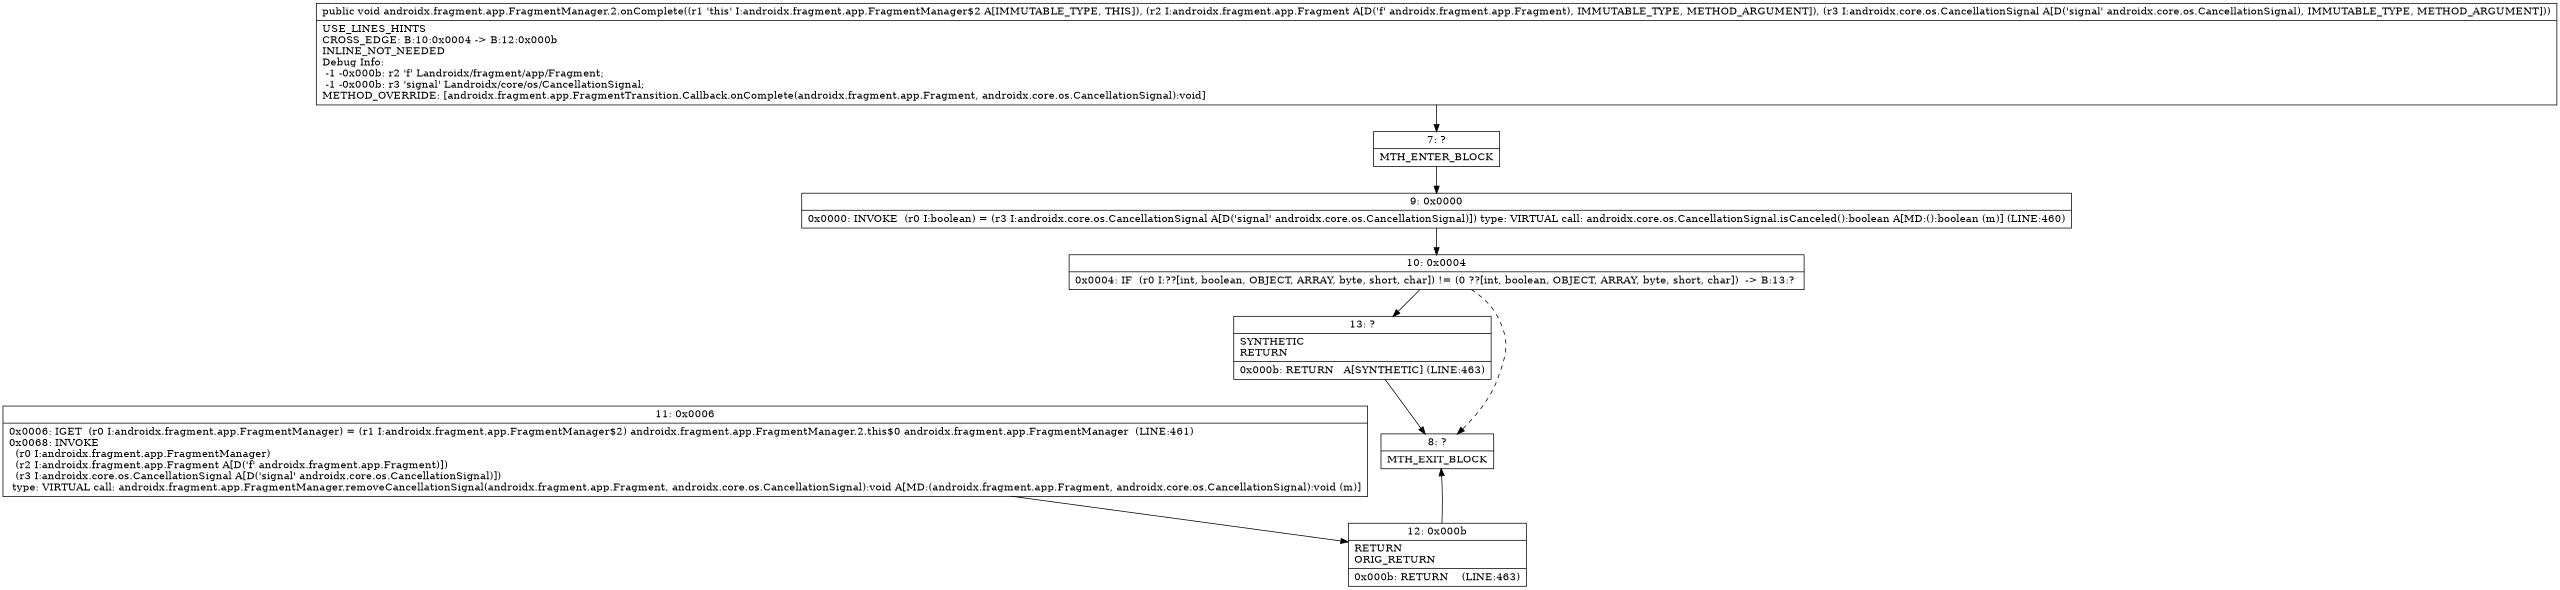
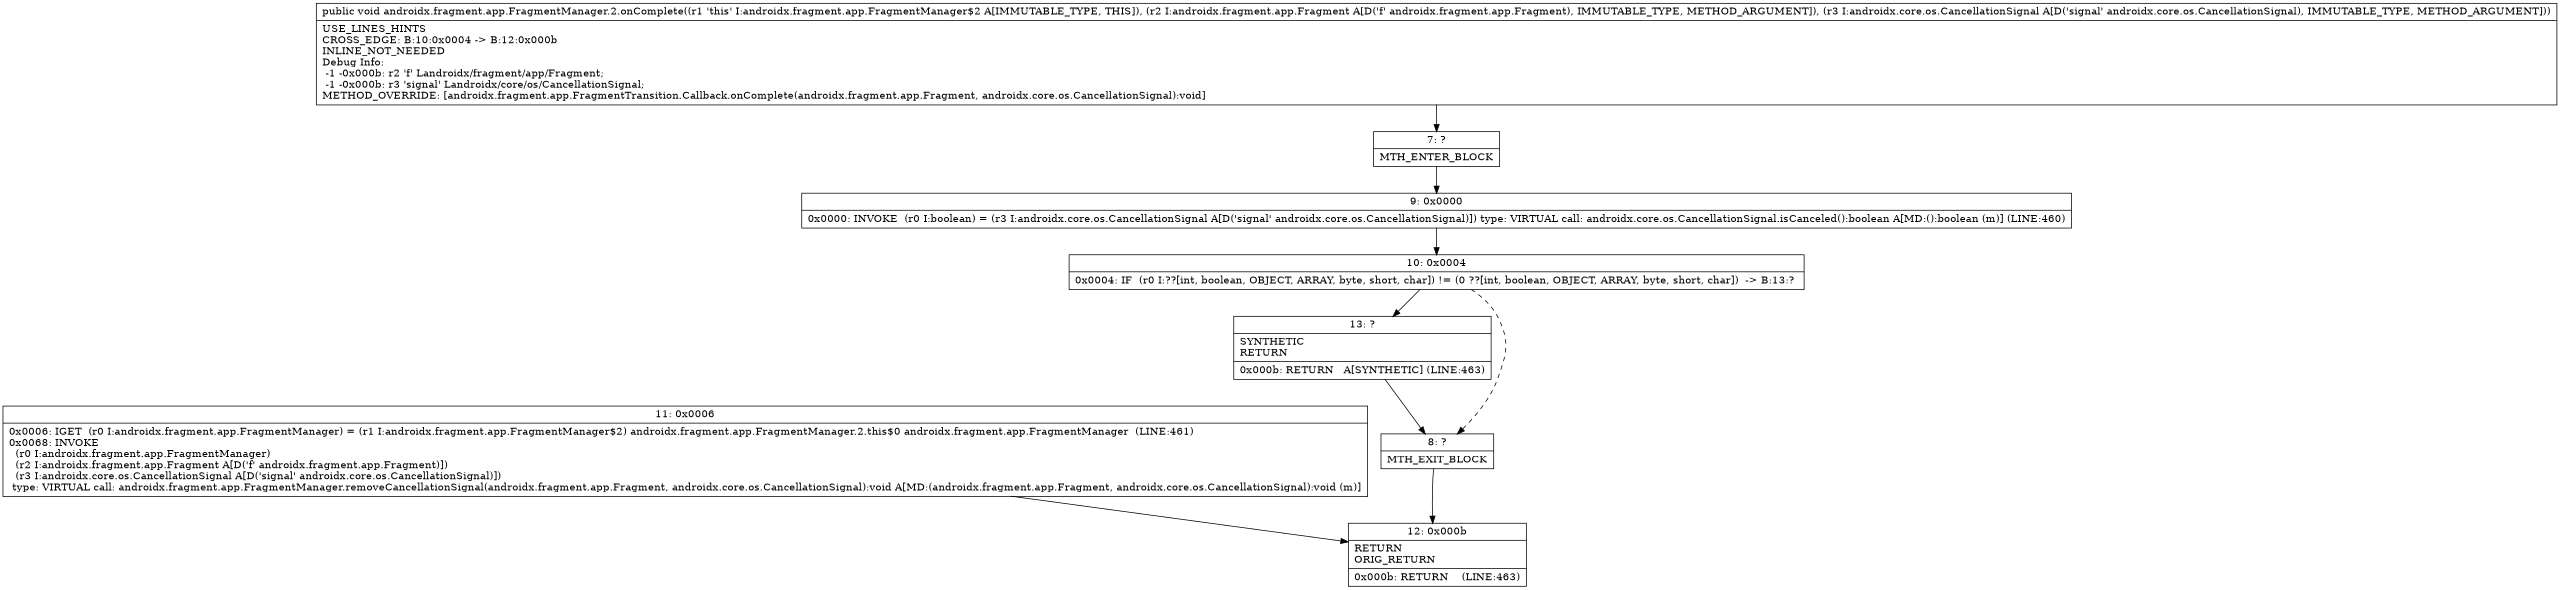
  digraph {
    node [shape=record]
    n1 [label="{7\:\ ?|MTH_ENTER_BLOCK\l}"]
    n2 [label="{9\:\ 0x0000|0x0000: INVOKE  (r0 I:boolean) = (r3 I:androidx.core.os.CancellationSignal A[D('signal' androidx.core.os.CancellationSignal)]) type: VIRTUAL call: androidx.core.os.CancellationSignal.isCanceled():boolean A[MD:():boolean (m)] (LINE:460)\l}"]
    n3 [label="{10\:\ 0x0004|0x0004: IF  (r0 I:??[int, boolean, OBJECT, ARRAY, byte, short, char]) != (0 ??[int, boolean, OBJECT, ARRAY, byte, short, char])  \-\> B:13:? \l}"]
    n4 [label="{13\:\ ?|SYNTHETIC\lRETURN\l|0x000b: RETURN   A[SYNTHETIC] (LINE:463)\l}"]
    n5 [label="{8\:\ ?|MTH_EXIT_BLOCK\l}"]
    n6 [label="{11\:\ 0x0006|0x0006: IGET  (r0 I:androidx.fragment.app.FragmentManager) = (r1 I:androidx.fragment.app.FragmentManager$2) androidx.fragment.app.FragmentManager.2.this$0 androidx.fragment.app.FragmentManager  (LINE:461)\l0x0068: INVOKE  \l  (r0 I:androidx.fragment.app.FragmentManager)\l  (r2 I:androidx.fragment.app.Fragment A[D('f' androidx.fragment.app.Fragment)])\l  (r3 I:androidx.core.os.CancellationSignal A[D('signal' androidx.core.os.CancellationSignal)])\l type: VIRTUAL call: androidx.fragment.app.FragmentManager.removeCancellationSignal(androidx.fragment.app.Fragment, androidx.core.os.CancellationSignal):void A[MD:(androidx.fragment.app.Fragment, androidx.core.os.CancellationSignal):void (m)]\l}"]
    n7 [label="{12\:\ 0x000b|RETURN\lORIG_RETURN\l|0x000b: RETURN    (LINE:463)\l}"]
    n8 [label="{public void androidx.fragment.app.FragmentManager.2.onComplete((r1 'this' I:androidx.fragment.app.FragmentManager$2 A[IMMUTABLE_TYPE, THIS]), (r2 I:androidx.fragment.app.Fragment A[D('f' androidx.fragment.app.Fragment), IMMUTABLE_TYPE, METHOD_ARGUMENT]), (r3 I:androidx.core.os.CancellationSignal A[D('signal' androidx.core.os.CancellationSignal), IMMUTABLE_TYPE, METHOD_ARGUMENT]))  | USE_LINES_HINTS\lCROSS_EDGE: B:10:0x0004 \-\> B:12:0x000b\lINLINE_NOT_NEEDED\lDebug Info:\l  \-1 \-0x000b: r2 'f' Landroidx\/fragment\/app\/Fragment;\l  \-1 \-0x000b: r3 'signal' Landroidx\/core\/os\/CancellationSignal;\lMETHOD_OVERRIDE: [androidx.fragment.app.FragmentTransition.Callback.onComplete(androidx.fragment.app.Fragment, androidx.core.os.CancellationSignal):void]\l}"]
    n1 -> n2
    n2 -> n3
    n3 -> n4
    n3 -> n5 [style=dashed]
    n4 -> n5
    n6 -> n7
-   n7 -> n5
+   n5 -> n7
    n8 -> n1
  }
